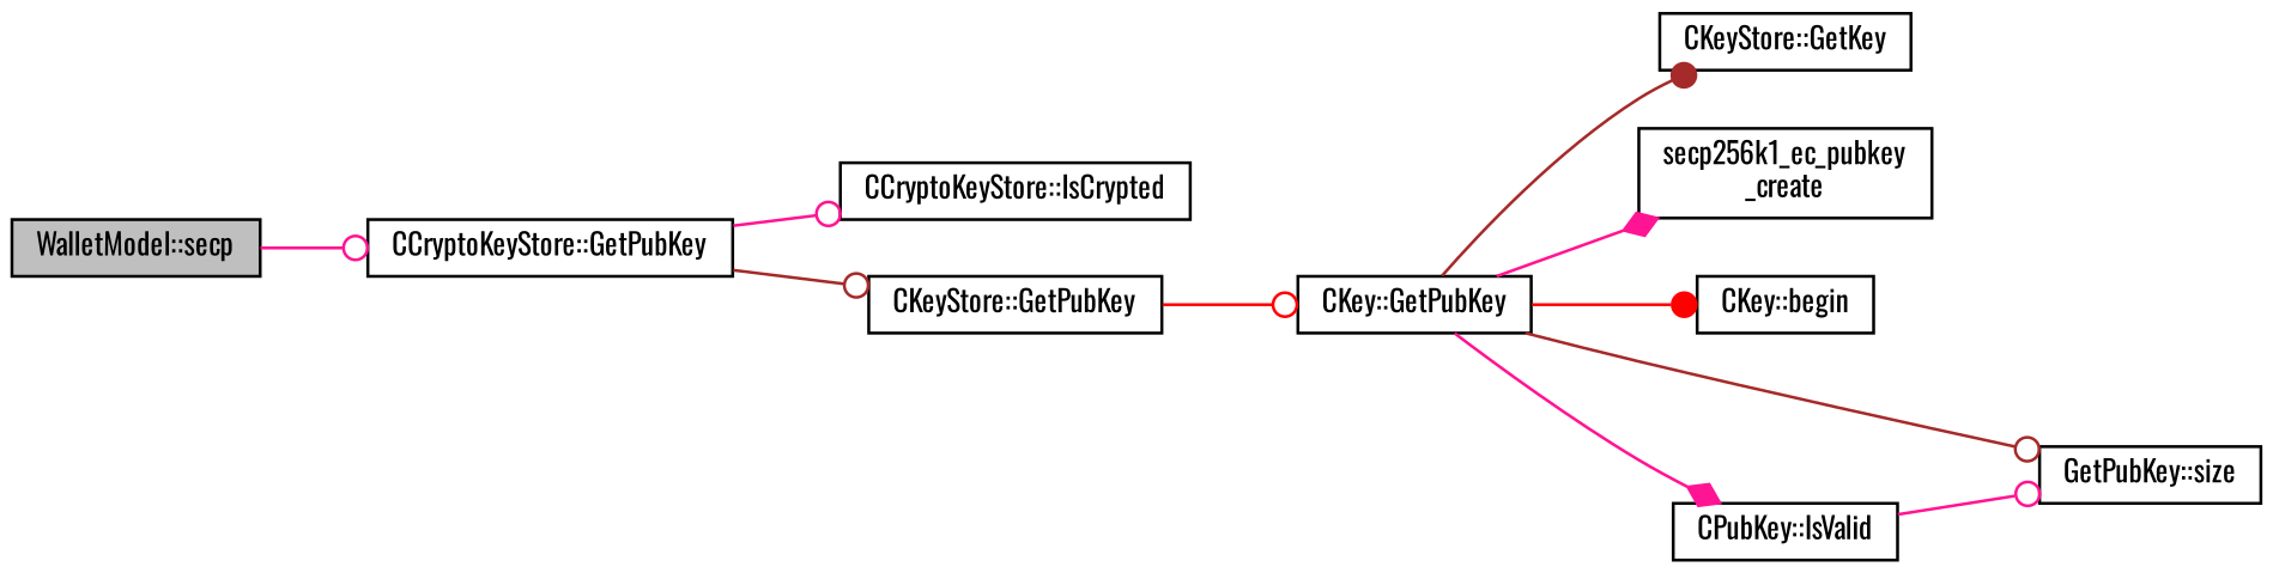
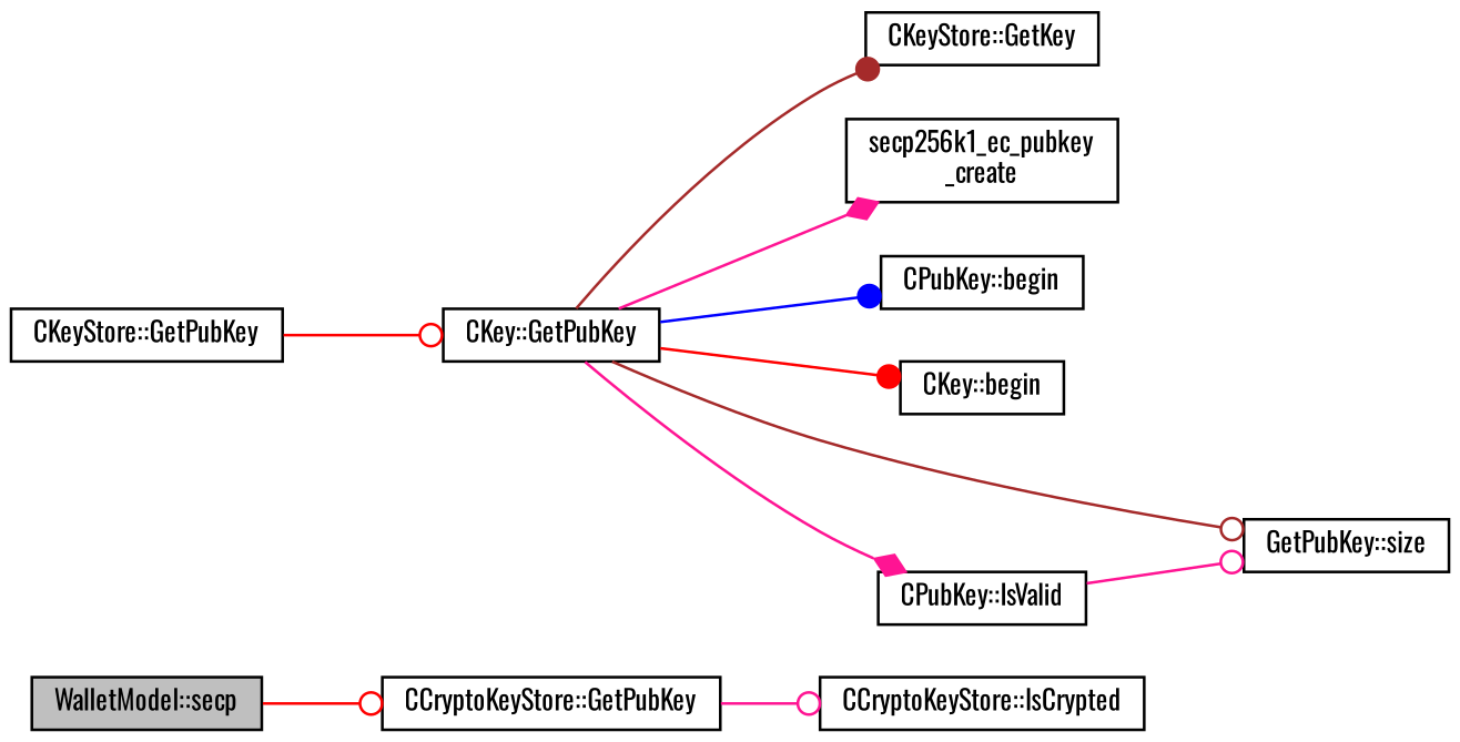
  digraph {
    fontname=Oswald
    rankdir=LR
    node [color=black fillcolor=white fontname=Oswald fontsize=10 shape=record style=filled]
    edge [arrowhead=odot color=deeppink fontname=Oswald fontsize=10 labelfontname=Helvetica labelfontsize=10 style=solid]
    n1 [fillcolor=grey75 fontcolor=black height=0.2 label="WalletModel::secp" width=0.4]
    n2 [height=0.2 label="CCryptoKeyStore::GetPubKey" width=0.4]
    n3 [height=0.2 label="CCryptoKeyStore::IsCrypted" width=0.4]
    n4 [height=0.2 label="CKeyStore::GetPubKey" width=0.4]
    n5 [height=0.2 label="CKey::GetPubKey" width=0.4]
    n6 [height=0.2 label="CKeyStore::GetKey" width=0.4]
    n7 [height=0.2 label="secp256k1_ec_pubkey\l_create" width=0.4]
+   n8 [height=0.2 label="CPubKey::begin" width=0.4]
    n9 [height=0.2 label="CKey::begin" width=0.4]
    n10 [height=0.2 label="GetPubKey::size" width=0.4]
    n11 [height=0.2 label="CPubKey::IsValid" width=0.4]
-   n1 -> n2
+   n1 -> n2 [color=red]
    n2 -> n3
-   n2 -> n4 [color=brown]
    n4 -> n5 [color=red]
    n5 -> n6 [arrowhead=dot color=brown]
    n5 -> n7 [arrowhead=diamond]
+   n5 -> n8 [arrowhead=dot color=blue]
    n5 -> n9 [arrowhead=dot color=red]
    n5 -> n10 [color=brown]
    n5 -> n11 [arrowhead=diamond]
    n11 -> n10
  }
